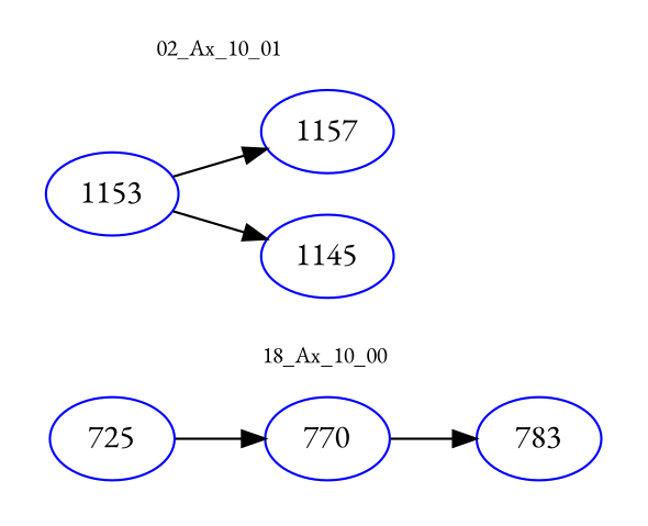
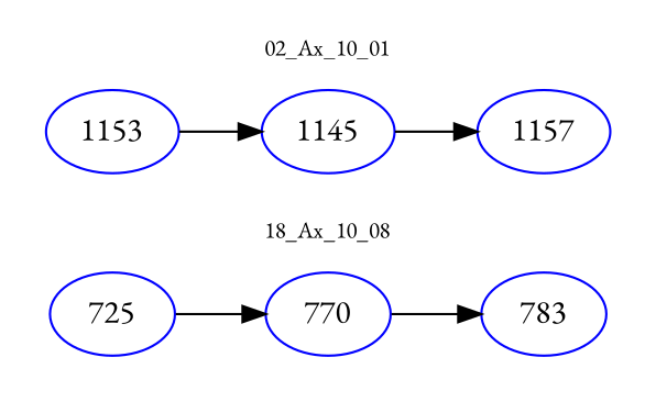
  digraph {
    fontname="EB Garamond"
    rankdir=LR
    node [color=blue fontname="EB Garamond"]
    edge [color=black fontname="EB Garamond"]
    n1 [label=770]
    n2 [label=725]
    n3 [label=783]
    n4 [label=1153]
    n5 [label=1145]
    n6 [label=1157]
    subgraph cluster_1 {
      color=white
      fontsize=10
-     label="18_Ax_10_00"
+     label="18_Ax_10_08"
      n1
      n2
      n3
    }
    subgraph cluster_2 {
      color=white
      fontsize=10
      label="02_Ax_10_01"
      n4
      n5
      n6
    }
    n1 -> n3
    n2 -> n1
    n4 -> n5
-   n4 -> n6
+   n5 -> n6
  }
